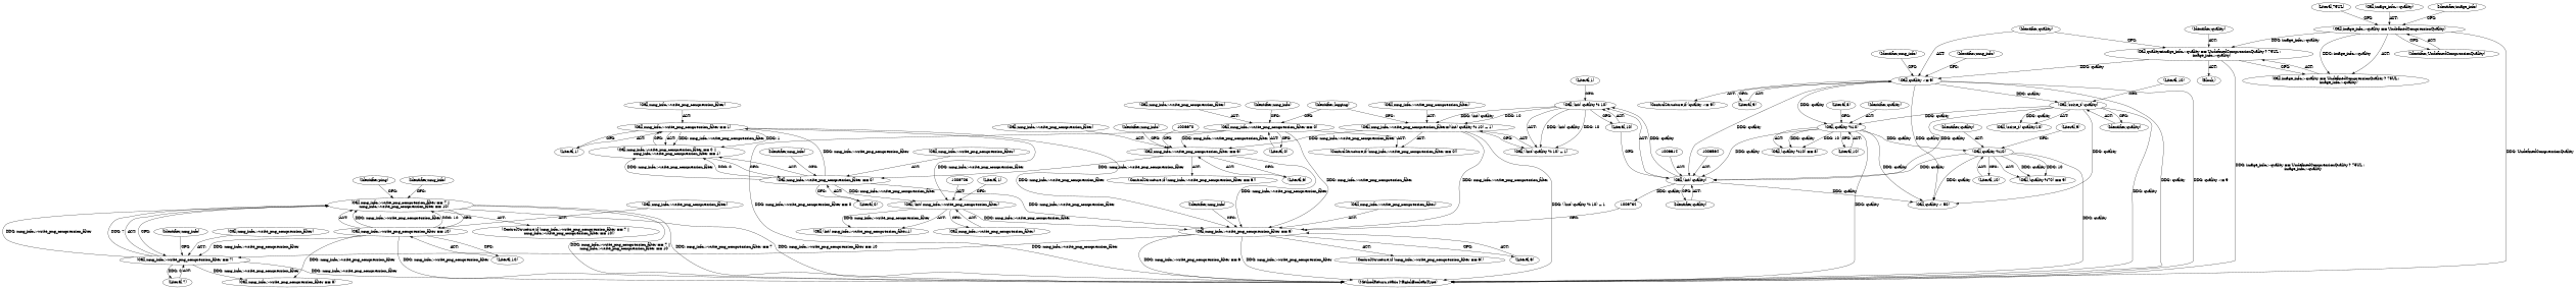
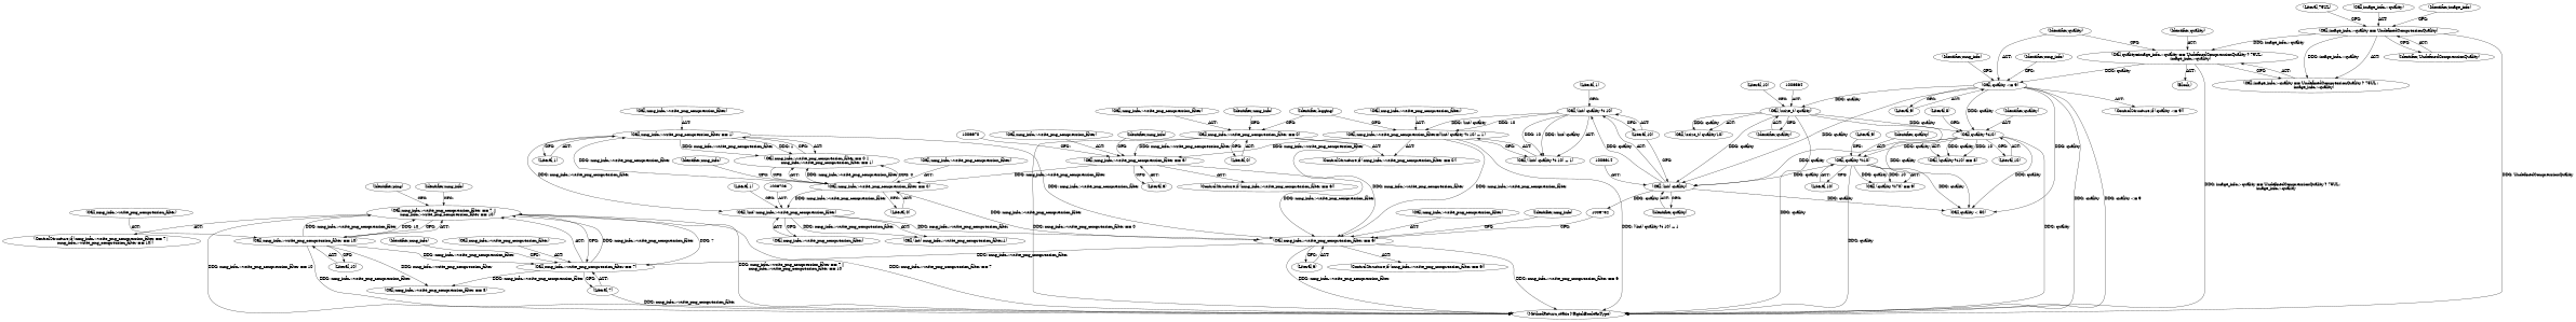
  digraph {
    n1 [label="(Call,mng_info->write_png_compression_filter == 7 ||\n      mng_info->write_png_compression_filter == 10)"]
    n2 [label="(Call,mng_info->write_png_compression_filter == 7)"]
    n3 [label="(Call,mng_info->write_png_compression_filter == 10)"]
    n4 [label="(MethodReturn,static MagickBooleanType)"]
    n5 [label="(ControlStructure,if (mng_info->write_png_compression_filter == 7 ||\n      mng_info->write_png_compression_filter == 10))"]
    n6 [label="(Call,mng_info->write_png_compression_filter == 8)"]
    n7 [label="(Literal,7)"]
    n8 [label="(Literal,10)"]
    n9 [label="(Call,mng_info->write_png_compression_filter == 6)"]
    n10 [label="(Literal,6)"]
    n11 [label="(ControlStructure,if (mng_info->write_png_compression_filter == 6))"]
    n12 [label="(Call,mng_info->write_png_compression_filter == 1)"]
    n13 [label="(Call,(int) mng_info->write_png_compression_filter)"]
    n14 [label="(Literal,1)"]
    n15 [label="(Call,mng_info->write_png_compression_filter == 0 ||\n                 mng_info->write_png_compression_filter == 1)"]
    n16 [label="(Call,mng_info->write_png_compression_filter)"]
    n17 [label="(Call,(int) mng_info->write_png_compression_filter-1)"]
    n18 [label="(Call,mng_info->write_png_compression_filter == 0)"]
    n19 [label="(Literal,0)"]
    n20 [label="(Call,mng_info->write_png_compression_filter == 6)"]
    n21 [label="(ControlStructure,if (mng_info->write_png_compression_filter == 6))"]
    n22 [label="(Literal,6)"]
    n23 [label="(Call,mng_info->write_png_compression_filter=((int) quality % 10) + 1)"]
    n24 [label="(ControlStructure,if (mng_info->write_png_compression_filter == 0))"]
    n25 [label="(Call,((int) quality % 10) + 1)"]
    n26 [label="(Call,(int) quality % 10)"]
    n27 [label="(Literal,10)"]
    n28 [label="(Call,(int) quality)"]
    n29 [label="(Identifier,quality)"]
    n30 [label="(Call,quality < 50)"]
    1006732
    n32 [label="(Call,quality <= 9)"]
    n33 [label="(Call,(ssize_t) quality)"]
    n34 [label="(Call,quality %10)"]
    n35 [label="(ControlStructure,if (quality <= 9))"]
    n36 [label="(Literal,9)"]
    n37 [label="(Identifier,quality)"]
    n38 [label="(Call,(ssize_t) quality/10)"]
    n39 [label="(Call,quality %10)"]
    n40 [label="(Call,(quality %10) == 8)"]
    n41 [label="(Literal,10)"]
    n42 [label="(Call,quality=image_info->quality == UndefinedCompressionQuality ? 75UL :\n     image_info->quality)"]
    n43 [label="(Block,)"]
    n44 [label="(Call,image_info->quality == UndefinedCompressionQuality ? 75UL :\n     image_info->quality)"]
    n45 [label="(Call,image_info->quality == UndefinedCompressionQuality)"]
    n46 [label="(Identifier,UndefinedCompressionQuality)"]
    n47 [label="(Call,(quality %70) == 9)"]
    n48 [label="(Literal,10)"]
    n49 [label="(Call,mng_info->write_png_compression_filter == 0)"]
    n50 [label="(Literal,0)"]
    n51 [label="(Literal,9)"]
    n52 [label="(Identifier,quality)"]
    n53 [label="(Call,mng_info->write_png_compression_filter)"]
    n54 [label="(Identifier,mng_info)"]
    n55 [label="(Literal,1)"]
    n56 [label="(Literal,75UL)"]
    n57 [label="(Identifier,quality)"]
    n58 [label="(Identifier,mng_info)"]
    n59 [label="(Call,mng_info->write_png_compression_filter)"]
    n60 [label="(Call,mng_info->write_png_compression_filter)"]
    n61 [label="(Identifier,quality)"]
    n62 [label="(Call,mng_info->write_png_compression_filter)"]
    n63 [label="(Identifier,mng_info)"]
    n64 [label="(Identifier,ping)"]
    n65 [label="(Call,mng_info->write_png_compression_filter)"]
    n66 [label="(Identifier,logging)"]
    n67 [label="(Call,image_info->quality)"]
    n68 [label="(Identifier,mng_info)"]
    n69 [label="(Identifier,mng_info)"]
    n70 [label="(Literal,8)"]
    n71 [label="(Call,mng_info->write_png_compression_filter)"]
    n72 [label="(Call,mng_info->write_png_compression_filter)"]
    n73 [label="(Literal,1)"]
    n74 [label="(Identifier,mng_info)"]
    n75 [label="(Identifier,mng_info)"]
    n76 [label="(Call,mng_info->write_png_compression_filter)"]
    n77 [label="(Identifier,mng_info)"]
    n78 [label="(Identifier,image_info)"]
    n79 [label="(Literal,10)"]
    n80 [label="(Identifier,quality)"]
    1006670
    1006614
    1006564
    1006703
    n1 -> n2 [label="CFG: "]
    n1 -> n3 [label="CFG: "]
    n1 -> n4 [label="DDG: mng_info->write_png_compression_filter == 10"]
    n1 -> n4 [label="DDG: mng_info->write_png_compression_filter == 7 ||\n      mng_info->write_png_compression_filter == 10"]
    n1 -> n4 [label="DDG: mng_info->write_png_compression_filter == 7"]
    n1 -> n5 [label="AST: "]
    n2 -> n1 [label="AST: "]
    n2 -> n1 [label="DDG: mng_info->write_png_compression_filter"]
    n2 -> n1 [label="DDG: 7"]
-   n2 -> n4 [label="DDG: mng_info->write_png_compression_filter"]
+   n7 -> n4 [label="DDG: mng_info->write_png_compression_filter"]
    n2 -> n6 [label="DDG: mng_info->write_png_compression_filter"]
-   n2 -> n7 [label="DDG: 0"]
+   n2 -> n7 [label="CFG: "]
    n3 -> n1 [label="AST: "]
    n3 -> n1 [label="DDG: mng_info->write_png_compression_filter"]
    n3 -> n1 [label="DDG: 10"]
    n3 -> n2 [label="DDG: mng_info->write_png_compression_filter"]
    n3 -> n4 [label="DDG: mng_info->write_png_compression_filter"]
    n3 -> n6 [label="DDG: mng_info->write_png_compression_filter"]
    n3 -> n8 [label="CFG: "]
    n7 -> n2 [label="AST: "]
    n8 -> n3 [label="AST: "]
    n9 -> n2 [label="DDG: mng_info->write_png_compression_filter"]
    n9 -> n4 [label="DDG: mng_info->write_png_compression_filter"]
    n9 -> n4 [label="DDG: mng_info->write_png_compression_filter == 6"]
    n9 -> n10 [label="CFG: "]
    n9 -> n11 [label="AST: "]
    n10 -> n9 [label="AST: "]
    n12 -> n9 [label="DDG: mng_info->write_png_compression_filter"]
    n12 -> n13 [label="DDG: mng_info->write_png_compression_filter"]
    n12 -> n14 [label="CFG: "]
    n12 -> n15 [label="AST: "]
    n12 -> n15 [label="DDG: mng_info->write_png_compression_filter"]
    n12 -> n15 [label="DDG: 1"]
    n13 -> n9 [label="DDG: mng_info->write_png_compression_filter"]
    n13 -> n16 [label="CFG: "]
    n13 -> n17 [label="AST: "]
    n13 -> n17 [label="DDG: mng_info->write_png_compression_filter"]
    n14 -> n12 [label="AST: "]
    n15 -> n12 [label="CFG: "]
    n15 -> n18 [label="CFG: "]
    n16 -> n13 [label="AST: "]
    n18 -> n9 [label="DDG: mng_info->write_png_compression_filter"]
    n18 -> n12 [label="DDG: mng_info->write_png_compression_filter"]
    n18 -> n13 [label="DDG: mng_info->write_png_compression_filter"]
    n18 -> n15 [label="AST: "]
    n18 -> n15 [label="DDG: mng_info->write_png_compression_filter"]
    n18 -> n15 [label="DDG: 0"]
    n18 -> n19 [label="CFG: "]
    n19 -> n18 [label="AST: "]
    n20 -> n9 [label="DDG: mng_info->write_png_compression_filter"]
    n20 -> n18 [label="DDG: mng_info->write_png_compression_filter"]
    n20 -> n21 [label="AST: "]
    n20 -> n22 [label="CFG: "]
    n22 -> n20 [label="AST: "]
    n23 -> n4 [label="DDG: ((int) quality % 10) + 1"]
    n23 -> n9 [label="DDG: mng_info->write_png_compression_filter"]
    n23 -> n20 [label="DDG: mng_info->write_png_compression_filter"]
    n23 -> n24 [label="AST: "]
    n23 -> n25 [label="CFG: "]
    n25 -> n23 [label="AST: "]
    n26 -> n23 [label="DDG: (int) quality"]
    n26 -> n23 [label="DDG: 10"]
    n26 -> n25 [label="AST: "]
    n26 -> n25 [label="DDG: (int) quality"]
    n26 -> n25 [label="DDG: 10"]
    n26 -> n27 [label="CFG: "]
    n27 -> n26 [label="AST: "]
    n27 -> n28 [label="CFG: "]
    n28 -> n26 [label="AST: "]
    n28 -> n26 [label="DDG: quality"]
    n28 -> n29 [label="CFG: "]
    n28 -> n30 [label="DDG: quality"]
    n28 -> 1006732 [label="DDG: quality"]
    n29 -> n28 [label="AST: "]
    1006732 -> n9 [label="CFG: "]
    n32 -> n4 [label="DDG: quality"]
    n32 -> n4 [label="DDG: quality <= 9"]
    n32 -> n28 [label="DDG: quality"]
    n32 -> n30 [label="DDG: quality"]
    n32 -> n33 [label="DDG: quality"]
    n32 -> n34 [label="DDG: quality"]
    n32 -> n35 [label="AST: "]
    n32 -> n36 [label="CFG: "]
    n33 -> n4 [label="DDG: quality"]
    n33 -> n28 [label="DDG: quality"]
    n33 -> n30 [label="DDG: quality"]
    n33 -> n34 [label="DDG: quality"]
    n33 -> n37 [label="CFG: "]
    n33 -> n38 [label="AST: "]
    n33 -> n38 [label="DDG: quality"]
    n34 -> n4 [label="DDG: quality"]
    n34 -> n28 [label="DDG: quality"]
    n34 -> n30 [label="DDG: quality"]
    n34 -> n39 [label="DDG: quality"]
    n34 -> n40 [label="AST: "]
    n34 -> n40 [label="DDG: quality"]
    n34 -> n40 [label="DDG: 10"]
    n34 -> n41 [label="CFG: "]
    n36 -> n32 [label="AST: "]
    n37 -> n33 [label="AST: "]
    n39 -> n4 [label="DDG: quality"]
    n39 -> n28 [label="DDG: quality"]
    n39 -> n30 [label="DDG: quality"]
    n39 -> n47 [label="AST: "]
    n39 -> n47 [label="DDG: quality"]
    n39 -> n47 [label="DDG: 10"]
    n39 -> n48 [label="CFG: "]
    n41 -> n34 [label="AST: "]
    n42 -> n4 [label="DDG: image_info->quality == UndefinedCompressionQuality ? 75UL :\n     image_info->quality"]
    n42 -> n32 [label="DDG: quality"]
    n42 -> n43 [label="AST: "]
    n42 -> n44 [label="CFG: "]
    n44 -> n42 [label="AST: "]
    n45 -> n4 [label="DDG: UndefinedCompressionQuality"]
    n45 -> n42 [label="DDG: image_info->quality"]
    n45 -> n44 [label="AST: "]
    n45 -> n44 [label="DDG: image_info->quality"]
    n45 -> n46 [label="CFG: "]
    n46 -> n45 [label="AST: "]
    n48 -> n39 [label="AST: "]
    n49 -> n4 [label="DDG: mng_info->write_png_compression_filter == 0"]
    n49 -> n9 [label="DDG: mng_info->write_png_compression_filter"]
    n49 -> n20 [label="DDG: mng_info->write_png_compression_filter"]
    n49 -> n24 [label="AST: "]
    n49 -> n50 [label="CFG: "]
    n50 -> n49 [label="AST: "]
    n51 -> n39 [label="CFG: "]
    n52 -> n32 [label="AST: "]
    n52 -> n42 [label="CFG: "]
    n53 -> n18 [label="AST: "]
    n54 -> n32 [label="CFG: "]
    n55 -> n26 [label="CFG: "]
    n56 -> n45 [label="CFG: "]
    n57 -> n34 [label="AST: "]
    n58 -> n2 [label="CFG: "]
    n59 -> n20 [label="AST: "]
    n60 -> n9 [label="AST: "]
    n61 -> n39 [label="AST: "]
    n62 -> n49 [label="AST: "]
    n63 -> n9 [label="CFG: "]
    n64 -> n1 [label="CFG: "]
    n65 -> n12 [label="AST: "]
    n66 -> n23 [label="CFG: "]
    n66 -> n49 [label="CFG: "]
    n67 -> n45 [label="AST: "]
    n68 -> n20 [label="CFG: "]
    n69 -> n32 [label="CFG: "]
    n70 -> n34 [label="CFG: "]
    n71 -> n3 [label="AST: "]
    n72 -> n2 [label="AST: "]
    n73 -> n13 [label="CFG: "]
    n74 -> n49 [label="CFG: "]
    n75 -> n18 [label="CFG: "]
    n76 -> n23 [label="AST: "]
    n77 -> n1 [label="CFG: "]
    n78 -> n45 [label="CFG: "]
    n79 -> n33 [label="CFG: "]
    n80 -> n42 [label="AST: "]
    1006670 -> n20 [label="CFG: "]
    1006614 -> n28 [label="AST: "]
-   1006564 -> n28 [label="AST: "]
+   1006564 -> n33 [label="AST: "]
    1006703 -> n13 [label="AST: "]
  }
